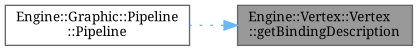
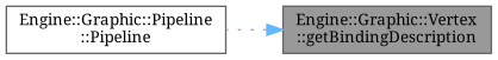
  digraph {
    rankdir=RL
    fontname="Noto Serif"
    node [fontname="Noto Serif" fontsize=10 shape=box style=filled]
-   n1 [color=gray40 fillcolor=grey60 fontcolor=black height=0.2 label="Engine::Vertex::Vertex\l::getBindingDescription" width=0.4]
+   n1 [color=gray40 fillcolor=grey60 fontcolor=black height=0.2 label="Engine::Graphic::Vertex\l::getBindingDescription" width=0.4]
    n2 [color=grey40 fillcolor=white height=0.2 label="Engine::Graphic::Pipeline\l::Pipeline" width=0.4]
    n1 -> n2 [color=steelblue1 dir=back fontname="Noto Serif" fontsize=10 labelfontname=Helvetica labelfontsize=10 style=dotted]
  }
